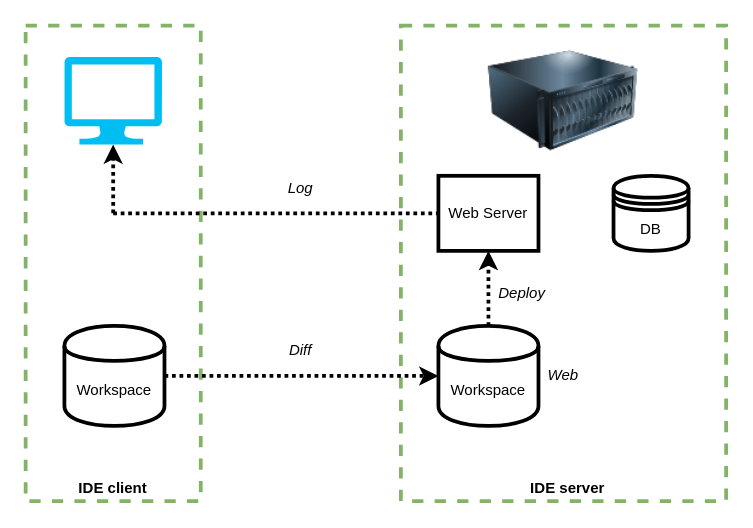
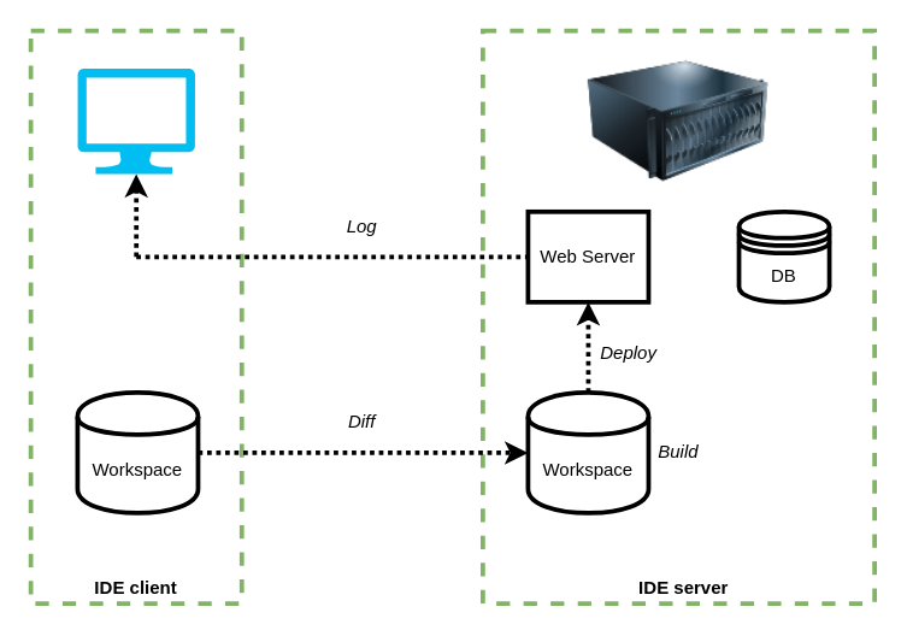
  <mxCell id="0" />
  <mxCell id="1" parent="0" />
  <mxCell id="2" value="" style="rounded=0;whiteSpace=wrap;html=1;strokeWidth=3;dashed=1;fillColor=none;strokeColor=#82b366;" parent="1" vertex="1"><mxGeometry x="320" y="20" width="260" height="380" as="geometry" /></mxCell>
  <mxCell id="3" value="" style="rounded=0;whiteSpace=wrap;html=1;strokeWidth=3;dashed=1;fillColor=none;strokeColor=#82b366;" parent="1" vertex="1"><mxGeometry x="20" y="20" width="140" height="380" as="geometry" /></mxCell>
  <mxCell id="4" value="" style="verticalLabelPosition=bottom;html=1;verticalAlign=top;align=center;strokeColor=none;fillColor=#00BEF2;shape=mxgraph.azure.computer;pointerEvents=1;" parent="1" vertex="1"><mxGeometry x="51" y="45" width="78" height="70" as="geometry" /></mxCell>
  <mxCell id="5" value="" style="image;html=1;labelBackgroundColor=#ffffff;image=img/lib/clip_art/computers/Server_128x128.png" parent="1" vertex="1"><mxGeometry x="390" y="20" width="120" height="120" as="geometry" /></mxCell>
  <mxCell id="6" value="Web Server" style="rounded=0;whiteSpace=wrap;html=1;strokeWidth=3;" parent="1" vertex="1"><mxGeometry x="350" y="140" width="80" height="60" as="geometry" /></mxCell>
  <mxCell id="7" value="DB" style="shape=datastore;whiteSpace=wrap;html=1;strokeWidth=3;" parent="1" vertex="1"><mxGeometry x="490" y="140" width="60" height="60" as="geometry" /></mxCell>
  <mxCell id="8" value="Workspace" style="shape=cylinder;whiteSpace=wrap;html=1;boundedLbl=1;backgroundOutline=1;strokeWidth=3;" parent="1" vertex="1"><mxGeometry x="350" y="260" width="80" height="80" as="geometry" /></mxCell>
  <mxCell id="9" value="" style="endArrow=classic;html=1;strokeWidth=3;entryX=0.5;entryY=1;entryDx=0;entryDy=0;exitX=0.5;exitY=0;exitDx=0;exitDy=0;dashed=1;dashPattern=1 1;" parent="1" source="8" target="6" edge="1"><mxGeometry width="50" height="50" relative="1" as="geometry"><mxPoint x="390" y="250" as="sourcePoint" /><mxPoint x="180" y="360" as="targetPoint" /></mxGeometry></mxCell>
  <mxCell id="10" value="Deploy" style="text;html=1;strokeColor=none;fillColor=none;align=center;verticalAlign=middle;whiteSpace=wrap;rounded=0;fontStyle=2" parent="1" vertex="1"><mxGeometry x="397" y="224" width="40" height="20" as="geometry" /></mxCell>
  <mxCell id="11" value="Workspace" style="shape=cylinder;whiteSpace=wrap;html=1;boundedLbl=1;backgroundOutline=1;strokeWidth=3;" parent="1" vertex="1"><mxGeometry x="51" y="260" width="80" height="80" as="geometry" /></mxCell>
  <mxCell id="12" value="" style="endArrow=classic;html=1;strokeWidth=3;entryX=0;entryY=0.5;entryDx=0;entryDy=0;exitX=1;exitY=0.5;exitDx=0;exitDy=0;dashed=1;dashPattern=1 1;" parent="1" source="11" target="8" edge="1"><mxGeometry width="50" height="50" relative="1" as="geometry"><mxPoint x="330" y="270" as="sourcePoint" /><mxPoint x="330" y="210" as="targetPoint" /></mxGeometry></mxCell>
  <mxCell id="13" value="Diff" style="text;html=1;strokeColor=none;fillColor=none;align=center;verticalAlign=middle;whiteSpace=wrap;rounded=0;fontStyle=2" parent="1" vertex="1"><mxGeometry x="220" y="270" width="40" height="20" as="geometry" /></mxCell>
  <mxCell id="14" value="" style="endArrow=none;dashed=1;html=1;dashPattern=1 1;strokeWidth=3;entryX=0;entryY=0.5;entryDx=0;entryDy=0;" parent="1" target="6" edge="1"><mxGeometry width="50" height="50" relative="1" as="geometry"><mxPoint x="90" y="170" as="sourcePoint" /><mxPoint x="110" y="360" as="targetPoint" /></mxGeometry></mxCell>
  <mxCell id="15" value="" style="endArrow=classic;html=1;dashed=1;dashPattern=1 1;strokeWidth=3;entryX=0.5;entryY=1;entryDx=0;entryDy=0;entryPerimeter=0;" parent="1" target="4" edge="1"><mxGeometry width="50" height="50" relative="1" as="geometry"><mxPoint x="90" y="170" as="sourcePoint" /><mxPoint x="100" y="360" as="targetPoint" /></mxGeometry></mxCell>
  <mxCell id="16" value="Log" style="text;html=1;strokeColor=none;fillColor=none;align=center;verticalAlign=middle;whiteSpace=wrap;rounded=0;fontStyle=2" parent="1" vertex="1"><mxGeometry x="220" y="140" width="40" height="20" as="geometry" /></mxCell>
  <mxCell id="17" value="IDE client" style="text;html=1;strokeColor=none;fillColor=none;align=center;verticalAlign=middle;whiteSpace=wrap;rounded=0;dashed=1;fontStyle=1" parent="1" vertex="1"><mxGeometry x="20" y="380" width="140" height="20" as="geometry" /></mxCell>
  <mxCell id="18" value="IDE server" style="text;html=1;strokeColor=none;fillColor=none;align=center;verticalAlign=middle;whiteSpace=wrap;rounded=0;dashed=1;fontStyle=1" parent="1" vertex="1"><mxGeometry x="327" y="380" width="253" height="20" as="geometry" /></mxCell>
- <mxCell id="19" value="Web" style="text;html=1;strokeColor=none;fillColor=none;align=center;verticalAlign=middle;whiteSpace=wrap;rounded=0;fontStyle=2" parent="1" vertex="1"><mxGeometry x="430" y="290" width="40" height="20" as="geometry" /></mxCell>
+ <mxCell id="19" value="Build" style="text;html=1;strokeColor=none;fillColor=none;align=center;verticalAlign=middle;whiteSpace=wrap;rounded=0;fontStyle=2" parent="1" vertex="1"><mxGeometry x="430" y="290" width="40" height="20" as="geometry" /></mxCell>
